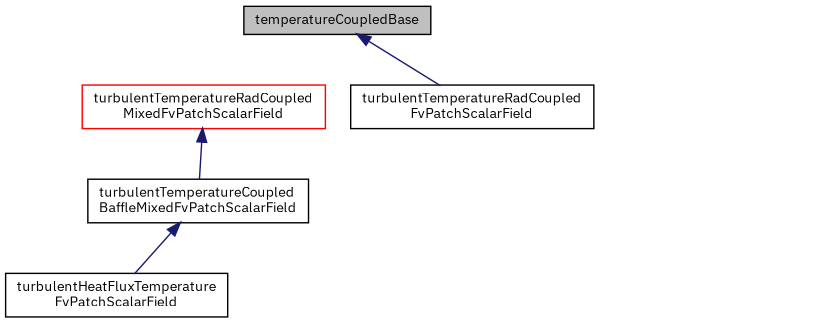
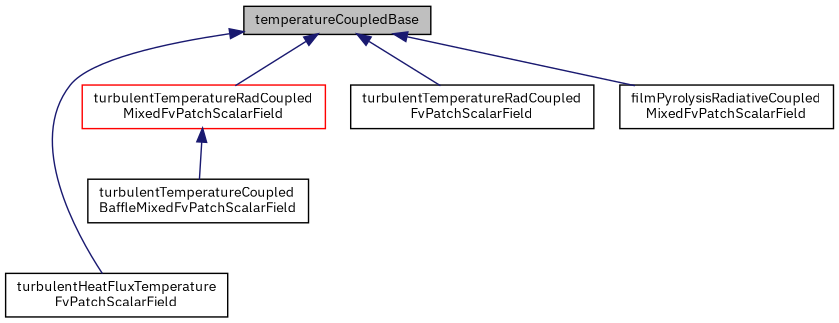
  digraph {
    fontname="IBM Plex Sans"
    rankdir=TB
    node [color=black fontname="IBM Plex Sans" fontsize=10 shape=record]
    edge [color=midnightblue dir=back fontname="IBM Plex Sans" fontsize=10 labelfontname=Helvetica labelfontsize=10 style=solid]
    n1 [fillcolor=grey75 fontcolor=black height=0.2 label=temperatureCoupledBase style=filled width=0.4]
    n2 [height=0.2 label="turbulentHeatFluxTemperature\lFvPatchScalarField" width=0.4]
    n3 [color=red height=0.2 label="turbulentTemperatureRadCoupled\lMixedFvPatchScalarField" width=0.4]
    n4 [height=0.2 label="turbulentTemperatureRadCoupled\lFvPatchScalarField" width=0.4]
+   n5 [height=0.2 label="filmPyrolysisRadiativeCoupled\lMixedFvPatchScalarField" width=0.4]
    n6 [height=0.2 label="turbulentTemperatureCoupled\lBaffleMixedFvPatchScalarField" width=0.4]
-   n6 -> n2
+   n1 -> n2
+   n1 -> n3
    n1 -> n4
+   n1 -> n5
    n3 -> n6
  }
